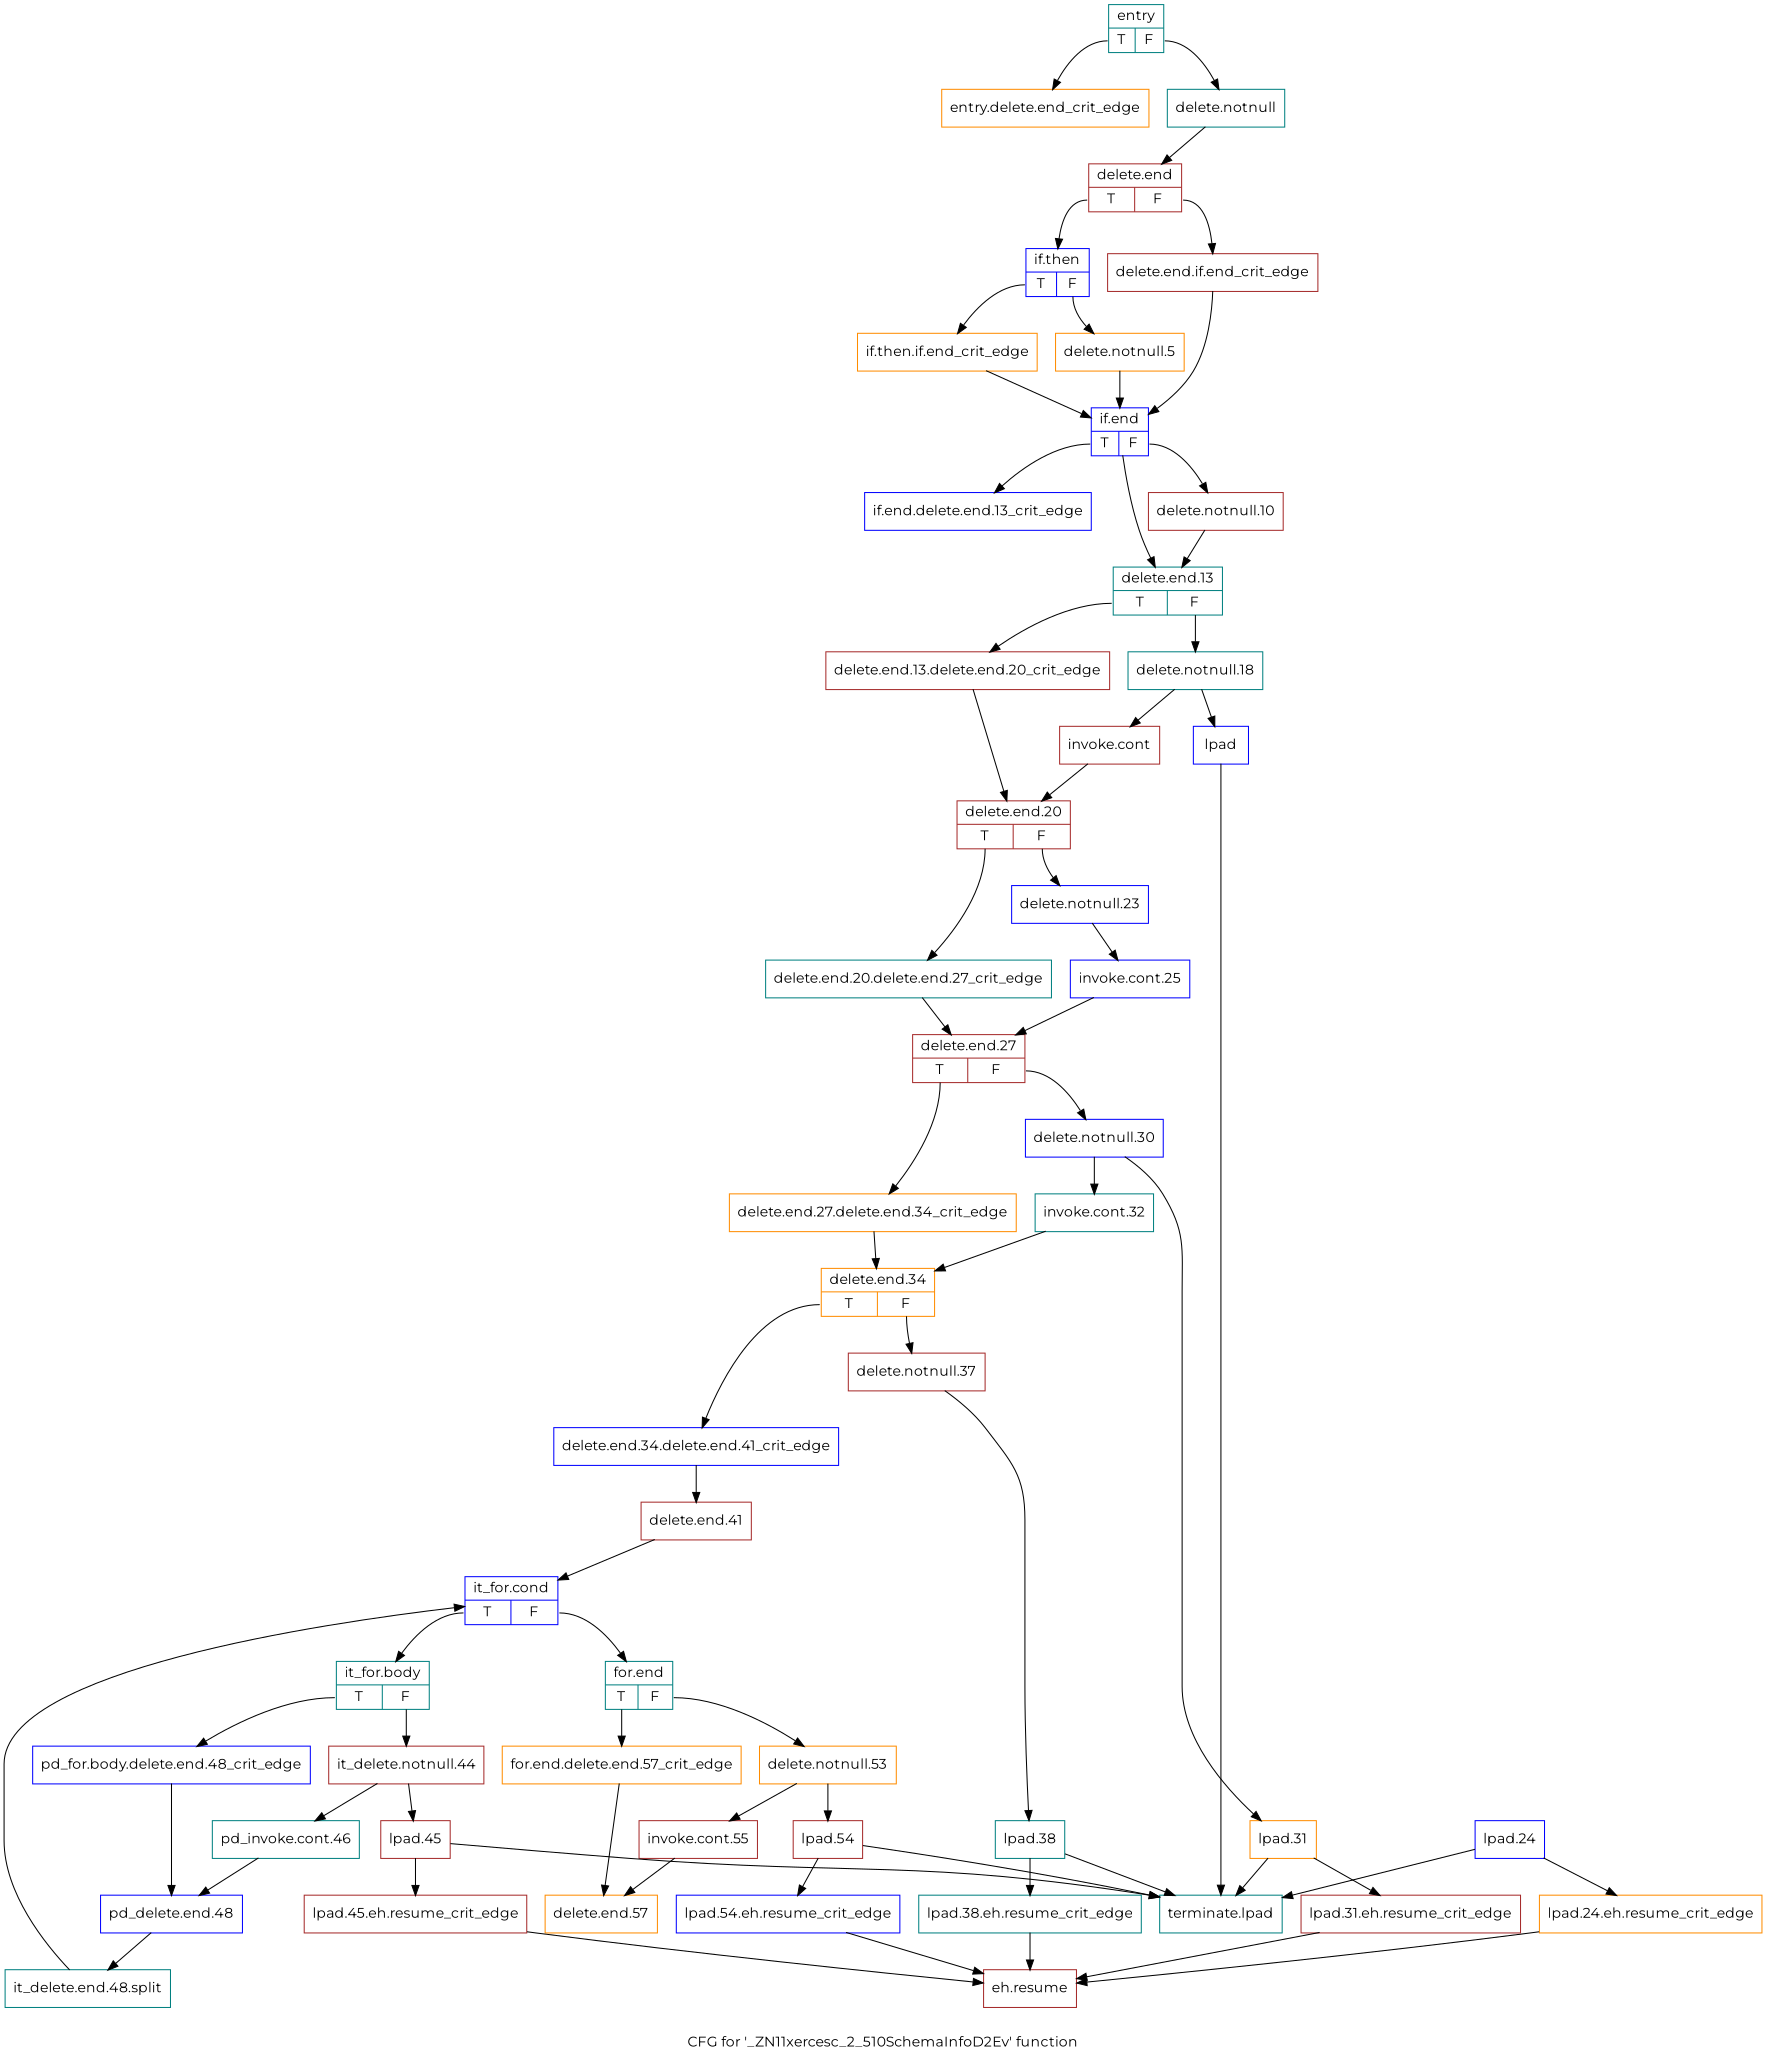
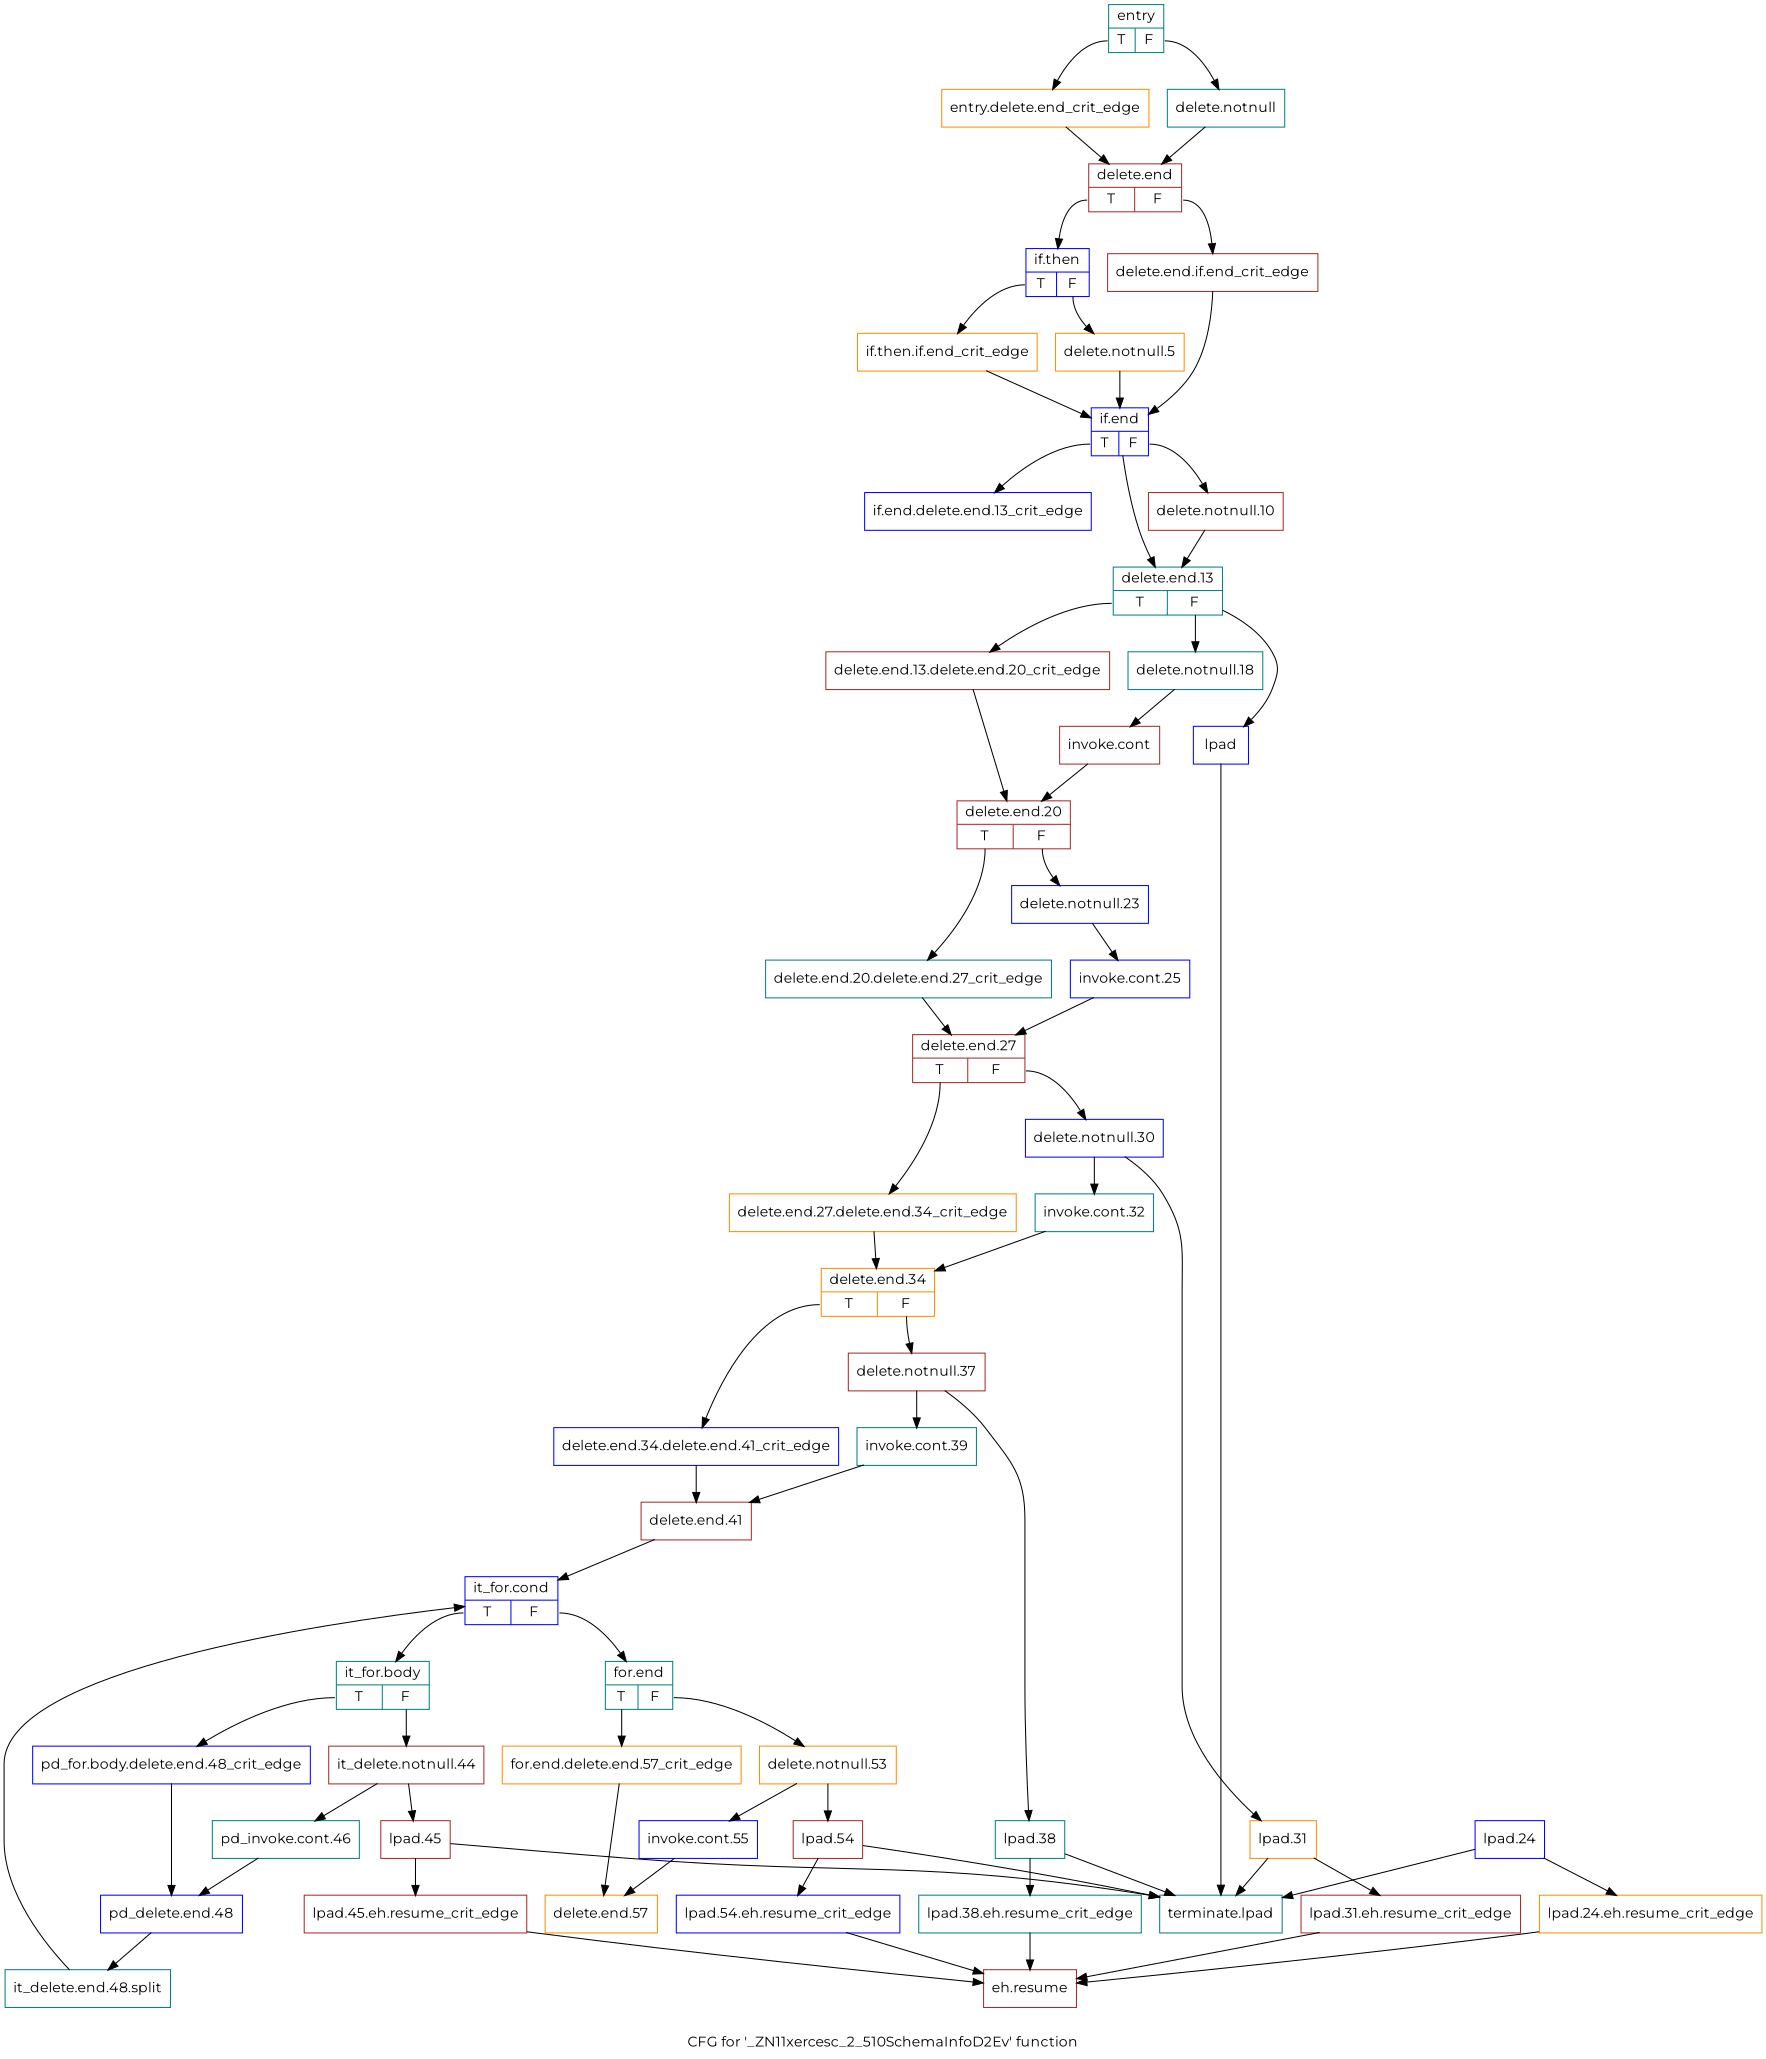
  digraph {
    fontname=Montserrat
    label="CFG for '_ZN11xercesc_2_510SchemaInfoD2Ev' function"
    node [color=brown fontname=Montserrat shape=record]
    edge [fontname=Montserrat]
    n1 [color=teal label="{entry|{<s0>T|<s1>F}}"]
    n2 [color=darkorange label="{entry.delete.end_crit_edge}"]
    n3 [color=teal label="{delete.notnull}"]
    n4 [label="{delete.end|{<s0>T|<s1>F}}"]
    n5 [color=blue label="{if.then|{<s0>T|<s1>F}}"]
    n6 [label="{delete.end.if.end_crit_edge}"]
    n7 [color=darkorange label="{if.then.if.end_crit_edge}"]
    n8 [color=darkorange label="{delete.notnull.5}"]
    n9 [color=blue label="{if.end|{<s0>T|<s1>F}}"]
    n10 [color=blue label="{if.end.delete.end.13_crit_edge}"]
    n11 [label="{delete.notnull.10}"]
    n12 [color=teal label="{delete.end.13|{<s0>T|<s1>F}}"]
    n13 [label="{delete.end.13.delete.end.20_crit_edge}"]
    n14 [color=teal label="{delete.notnull.18}"]
    n15 [label="{delete.end.20|{<s0>T|<s1>F}}"]
    n16 [label="{invoke.cont}"]
    n17 [color=blue label="{lpad}"]
    n18 [color=teal label="{delete.end.20.delete.end.27_crit_edge}"]
    n19 [color=blue label="{delete.notnull.23}"]
    n20 [color=teal label="{terminate.lpad}"]
    n21 [label="{delete.end.27|{<s0>T|<s1>F}}"]
    n22 [color=blue label="{invoke.cont.25}"]
    n23 [color=darkorange label="{delete.end.27.delete.end.34_crit_edge}"]
    n24 [color=blue label="{delete.notnull.30}"]
    n25 [color=blue label="{lpad.24}"]
    n26 [color=darkorange label="{lpad.24.eh.resume_crit_edge}"]
    n27 [color=darkorange label="{delete.end.34|{<s0>T|<s1>F}}"]
    n28 [color=teal label="{invoke.cont.32}"]
    n29 [color=darkorange label="{lpad.31}"]
    n30 [label="{eh.resume}"]
    n31 [color=blue label="{delete.end.34.delete.end.41_crit_edge}"]
    n32 [label="{delete.notnull.37}"]
    n33 [label="{lpad.31.eh.resume_crit_edge}"]
    n34 [label="{delete.end.41}"]
+   n35 [color=teal label="{invoke.cont.39}"]
    n36 [color=teal label="{lpad.38}"]
    n37 [color=blue label="{it_for.cond|{<s0>T|<s1>F}}"]
    n38 [color=teal label="{lpad.38.eh.resume_crit_edge}"]
    n39 [color=teal label="{it_for.body|{<s0>T|<s1>F}}"]
    n40 [color=teal label="{for.end|{<s0>T|<s1>F}}"]
    n41 [color=blue label="{pd_for.body.delete.end.48_crit_edge}"]
    n42 [label="{it_delete.notnull.44}"]
    n43 [color=darkorange label="{for.end.delete.end.57_crit_edge}"]
    n44 [color=darkorange label="{delete.notnull.53}"]
    n45 [color=blue label="{pd_delete.end.48}"]
    n46 [color=teal label="{pd_invoke.cont.46}"]
    n47 [label="{lpad.45}"]
    n48 [color=darkorange label="{delete.end.57}"]
-   n49 [label="{invoke.cont.55}"]
+   n49 [color=blue label="{invoke.cont.55}"]
    n50 [label="{lpad.54}"]
    n51 [color=teal label="{it_delete.end.48.split}"]
    n52 [label="{lpad.45.eh.resume_crit_edge}"]
    n53 [color=blue label="{lpad.54.eh.resume_crit_edge}"]
    n1 -> n2 [tailport=s0]
    n1 -> n3 [tailport=s1]
+   n2 -> n4
    n3 -> n4
    n4 -> n5 [tailport=s0]
    n4 -> n6 [tailport=s1]
    n5 -> n7 [tailport=s0]
    n5 -> n8 [tailport=s1]
    n6 -> n9
    n7 -> n9
    n8 -> n9
    n9 -> n10 [tailport=s0]
    n9 -> n11 [tailport=s1]
    n9 -> n12
    n11 -> n12
    n12 -> n13 [tailport=s0]
    n12 -> n14 [tailport=s1]
    n13 -> n15
    n14 -> n16
-   n14 -> n17
+   n12 -> n17
    n15 -> n18 [tailport=s0]
    n15 -> n19 [tailport=s1]
    n16 -> n15
    n17 -> n20
    n18 -> n21
    n19 -> n22
    n21 -> n23 [tailport=s0]
    n21 -> n24 [tailport=s1]
    n22 -> n21
    n23 -> n27
    n24 -> n28
    n24 -> n29
    n25 -> n20
    n25 -> n26
    n26 -> n30
    n27 -> n31 [tailport=s0]
    n27 -> n32 [tailport=s1]
    n28 -> n27
    n29 -> n20
    n29 -> n33
    n31 -> n34
+   n32 -> n35
    n32 -> n36
    n33 -> n30
    n34 -> n37
+   n35 -> n34
    n36 -> n20
    n36 -> n38
    n37 -> n39 [tailport=s0]
    n37 -> n40 [tailport=s1]
    n38 -> n30
    n39 -> n41 [tailport=s0]
    n39 -> n42 [tailport=s1]
    n40 -> n43 [tailport=s0]
    n40 -> n44 [tailport=s1]
    n41 -> n45
    n42 -> n46
    n42 -> n47
    n43 -> n48
    n44 -> n49
    n44 -> n50
    n45 -> n51
    n46 -> n45
    n47 -> n20
    n47 -> n52
    n49 -> n48
    n50 -> n20
    n50 -> n53
    n51 -> n37
    n52 -> n30
    n53 -> n30
  }
